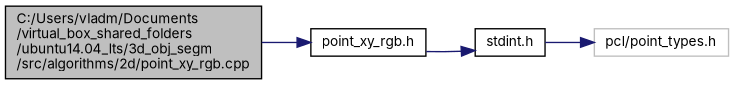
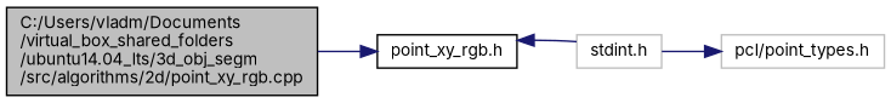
  digraph {
    fontname=Inter
    rankdir=LR
    node [color=black fillcolor=white fontname=Inter fontsize=10 shape=record style=filled]
    edge [color=midnightblue fontname=Inter fontsize=10 labelfontname=Helvetica labelfontsize=10 style=solid]
    n1 [fillcolor=grey75 fontcolor=black height=0.2 label="C:/Users/vladm/Documents\l/virtual_box_shared_folders\l/ubuntu14.04_lts/3d_obj_segm\l/src/algorithms/2d/point_xy_rgb.cpp" width=0.4]
    n2 [height=0.2 label="point_xy_rgb.h" width=0.4]
-   n3 [height=0.2 label="stdint.h" width=0.4]
+   n3 [color=grey75 height=0.2 label="stdint.h" width=0.4]
    n4 [color=grey75 height=0.2 label="pcl/point_types.h" width=0.4]
    n1 -> n2
-   n2 -> n3
+   n3 -> n2
    n3 -> n4
  }
